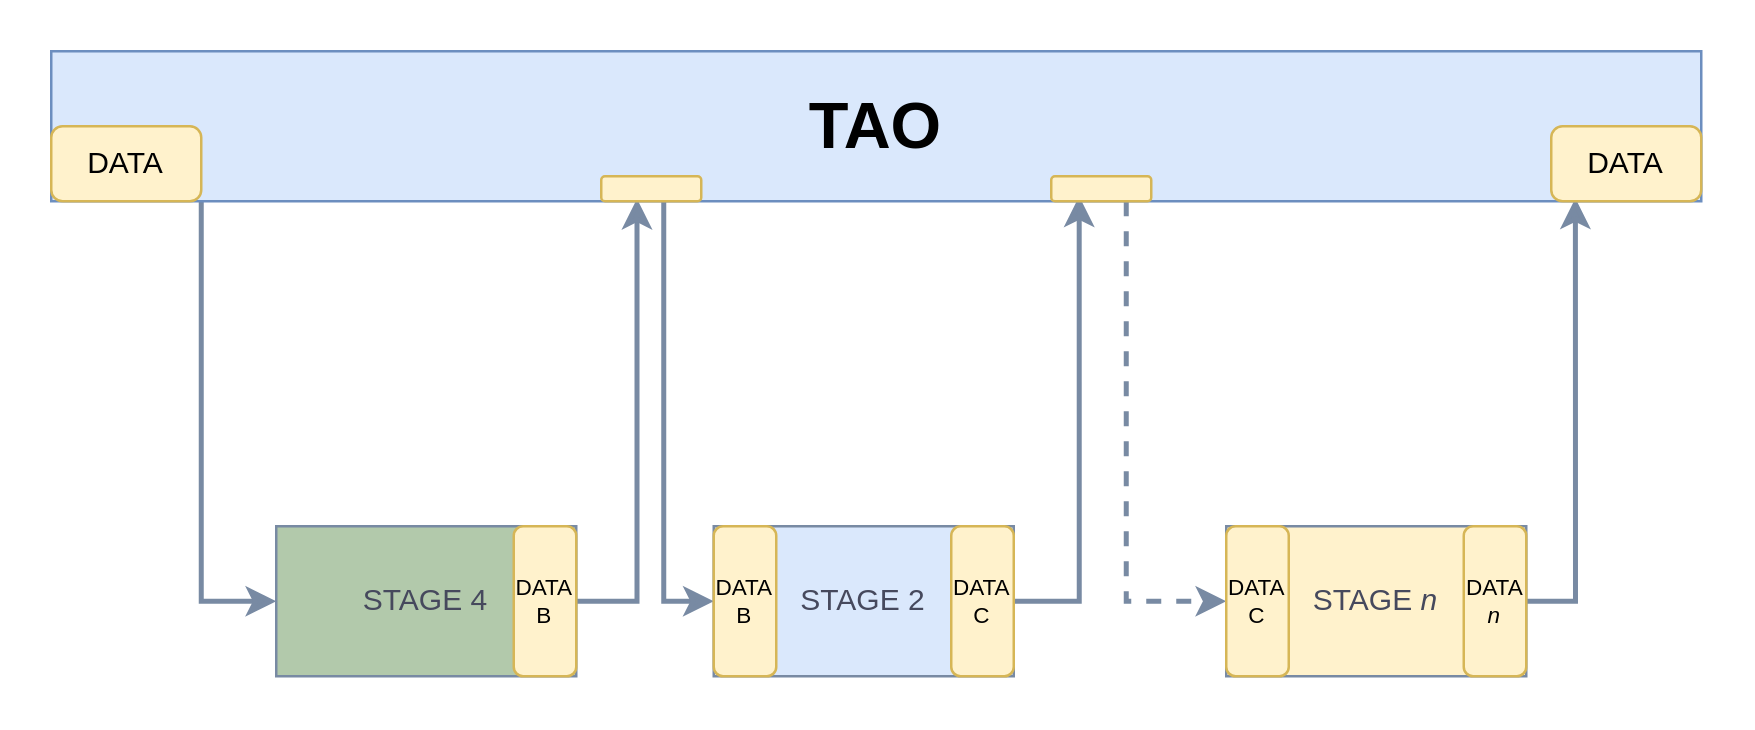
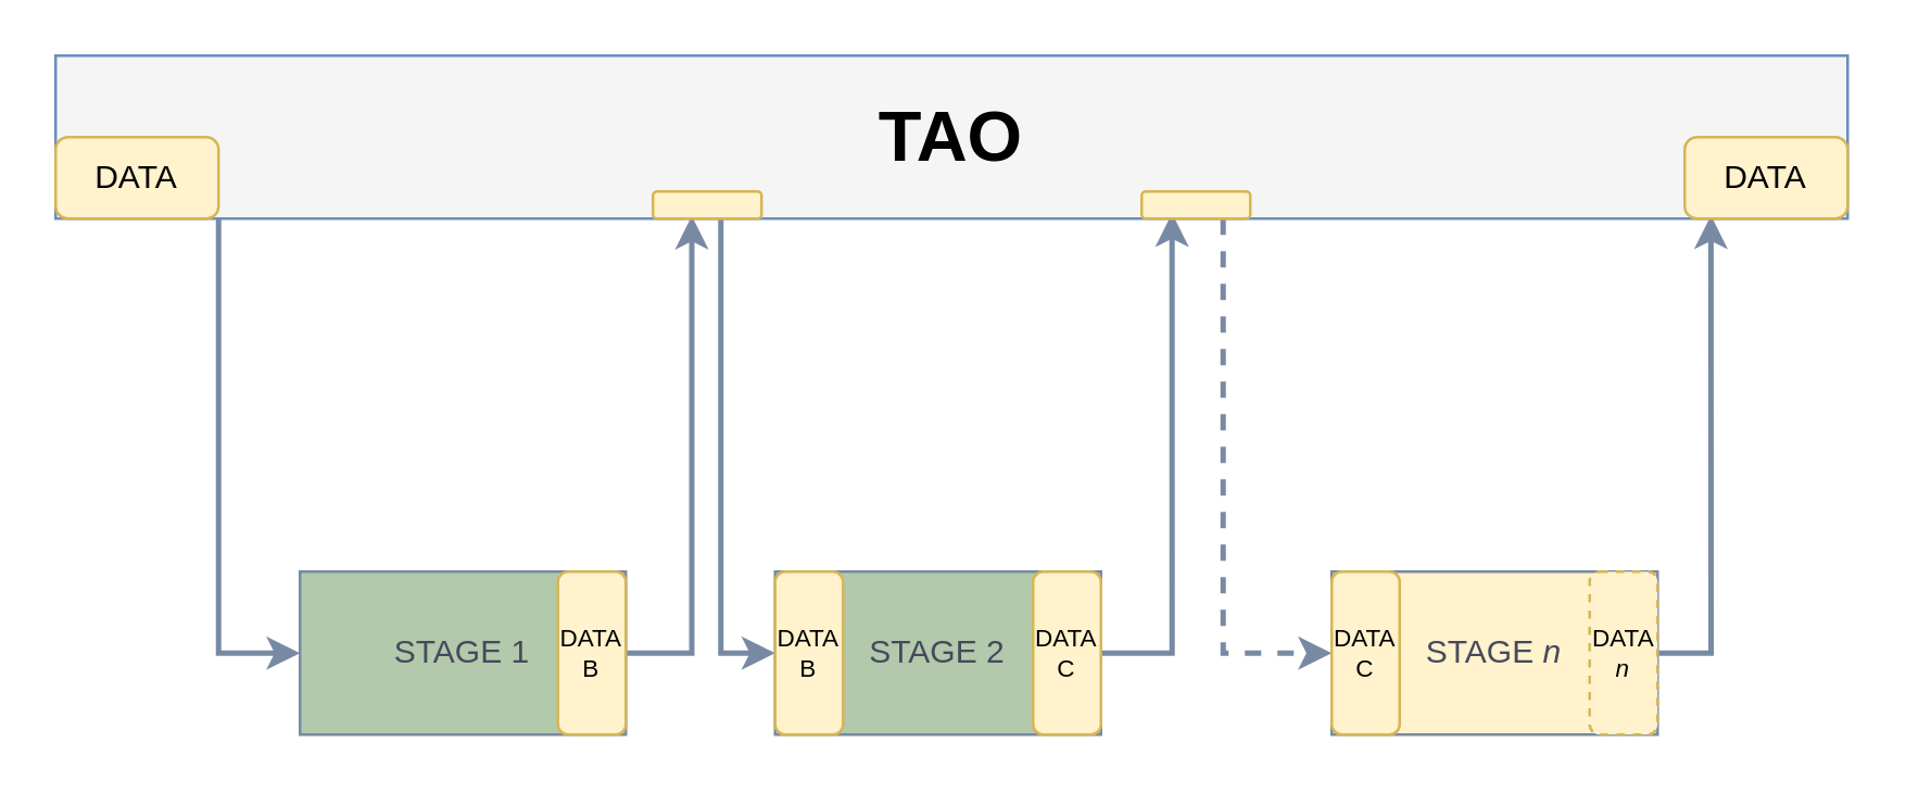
  <mxCell id="0" />
  <mxCell id="1" parent="0" />
  <mxCell id="2" style="edgeStyle=orthogonalEdgeStyle;rounded=0;orthogonalLoop=1;jettySize=auto;html=1;exitX=1;exitY=0.5;exitDx=0;exitDy=0;entryX=0.355;entryY=0.983;entryDx=0;entryDy=0;entryPerimeter=0;strokeColor=#788AA3;fontColor=#46495D;fillColor=#B2C9AB;strokeWidth=2;" parent="1" source="3" target="11" edge="1"><mxGeometry relative="1" as="geometry" /></mxCell>
- <mxCell id="3" value="STAGE 4" style="rounded=1;whiteSpace=wrap;html=1;labelBackgroundColor=none;fillColor=#B2C9AB;strokeColor=#788AA3;fontColor=#46495D;arcSize=0;" parent="1" vertex="1"><mxGeometry x="110" y="210" width="120" height="60" as="geometry" /></mxCell>
+ <mxCell id="3" value="STAGE 1" style="rounded=1;whiteSpace=wrap;html=1;labelBackgroundColor=none;fillColor=#B2C9AB;strokeColor=#788AA3;fontColor=#46495D;arcSize=0;" parent="1" vertex="1"><mxGeometry x="110" y="210" width="120" height="60" as="geometry" /></mxCell>
  <mxCell id="4" style="edgeStyle=orthogonalEdgeStyle;rounded=0;orthogonalLoop=1;jettySize=auto;html=1;exitX=1;exitY=0.5;exitDx=0;exitDy=0;entryX=0.623;entryY=0.967;entryDx=0;entryDy=0;entryPerimeter=0;strokeColor=#788AA3;fontColor=#46495D;fillColor=#B2C9AB;strokeWidth=2;" parent="1" source="5" target="11" edge="1"><mxGeometry relative="1" as="geometry" /></mxCell>
- <mxCell id="5" value="STAGE 2" style="rounded=1;whiteSpace=wrap;html=1;labelBackgroundColor=none;fillColor=#dae8fc;strokeColor=#788AA3;fontColor=#46495D;arcSize=0;" parent="1" vertex="1"><mxGeometry x="285" y="210" width="120" height="60" as="geometry" /></mxCell>
+ <mxCell id="5" value="STAGE 2" style="rounded=1;whiteSpace=wrap;html=1;labelBackgroundColor=none;fillColor=#B2C9AB;strokeColor=#788AA3;fontColor=#46495D;arcSize=0;" parent="1" vertex="1"><mxGeometry x="285" y="210" width="120" height="60" as="geometry" /></mxCell>
  <mxCell id="6" style="edgeStyle=orthogonalEdgeStyle;rounded=0;orthogonalLoop=1;jettySize=auto;html=1;entryX=0.161;entryY=0.961;entryDx=0;entryDy=0;entryPerimeter=0;strokeColor=#788AA3;fontColor=#46495D;fillColor=#B2C9AB;strokeWidth=2;" parent="1" source="7" target="14" edge="1"><mxGeometry relative="1" as="geometry"><Array as="points"><mxPoint x="630" y="240" /></Array></mxGeometry></mxCell>
  <mxCell id="7" value="STAGE &lt;i&gt;n&lt;/i&gt;" style="rounded=1;whiteSpace=wrap;html=1;labelBackgroundColor=none;fillColor=#fff2cc;strokeColor=#788AA3;fontColor=#46495D;arcSize=0;" parent="1" vertex="1"><mxGeometry x="490" y="210" width="120" height="60" as="geometry" /></mxCell>
  <mxCell id="8" style="edgeStyle=orthogonalEdgeStyle;rounded=0;orthogonalLoop=1;jettySize=auto;html=1;entryX=0;entryY=0.5;entryDx=0;entryDy=0;strokeColor=#788AA3;fontColor=#46495D;fillColor=#B2C9AB;strokeWidth=2;" parent="1" source="11" target="3" edge="1"><mxGeometry relative="1" as="geometry"><Array as="points"><mxPoint x="80" y="240" /></Array></mxGeometry></mxCell>
  <mxCell id="9" style="edgeStyle=orthogonalEdgeStyle;rounded=0;orthogonalLoop=1;jettySize=auto;html=1;entryX=0;entryY=0.5;entryDx=0;entryDy=0;strokeColor=#788AA3;fontColor=#46495D;fillColor=#B2C9AB;strokeWidth=2;" parent="1" source="11" target="5" edge="1"><mxGeometry relative="1" as="geometry"><Array as="points"><mxPoint x="265" y="240" /></Array></mxGeometry></mxCell>
  <mxCell id="10" style="edgeStyle=orthogonalEdgeStyle;rounded=0;orthogonalLoop=1;jettySize=auto;html=1;entryX=0;entryY=0.5;entryDx=0;entryDy=0;strokeColor=#788AA3;fontColor=#46495D;fillColor=#B2C9AB;strokeWidth=2;dashed=1;" parent="1" source="11" target="7" edge="1"><mxGeometry relative="1" as="geometry"><Array as="points"><mxPoint x="450" y="240" /></Array></mxGeometry></mxCell>
- <mxCell id="11" value="&lt;font size=&quot;1&quot; style=&quot;&quot;&gt;&lt;b style=&quot;font-size: 26px;&quot;&gt;TAO&lt;/b&gt;&lt;/font&gt;" style="rounded=0;whiteSpace=wrap;html=1;strokeColor=#6c8ebf;fillColor=#dae8fc;" parent="1" vertex="1"><mxGeometry x="20" y="20" width="660" height="60" as="geometry" /></mxCell>
+ <mxCell id="11" value="&lt;font size=&quot;1&quot; style=&quot;&quot;&gt;&lt;b style=&quot;font-size: 26px;&quot;&gt;TAO&lt;/b&gt;&lt;/font&gt;" style="rounded=0;whiteSpace=wrap;html=1;strokeColor=#6c8ebf;fillColor=#f5f5f5;" parent="1" vertex="1"><mxGeometry x="20" y="20" width="660" height="60" as="geometry" /></mxCell>
  <mxCell id="12" value="&lt;div style=&quot;font-size: 9px;&quot;&gt;DATA C&lt;/div&gt;" style="rounded=1;whiteSpace=wrap;html=1;strokeColor=#d6b656;fillColor=#fff2cc;align=center;fontSize=9;" parent="1" vertex="1"><mxGeometry x="380" y="210" width="25" height="60" as="geometry" /></mxCell>
  <mxCell id="13" style="edgeStyle=orthogonalEdgeStyle;rounded=0;orthogonalLoop=1;jettySize=auto;html=1;exitX=0.5;exitY=1;exitDx=0;exitDy=0;strokeColor=#788AA3;fontColor=#46495D;fillColor=#B2C9AB;" parent="1" edge="1"><mxGeometry relative="1" as="geometry"><mxPoint x="650" y="65" as="sourcePoint" /><mxPoint x="650" y="65" as="targetPoint" /></mxGeometry></mxCell>
  <mxCell id="14" value="&lt;div style=&quot;&quot;&gt;&lt;span style=&quot;background-color: initial;&quot;&gt;D&lt;/span&gt;&lt;span style=&quot;background-color: initial;&quot;&gt;A&lt;/span&gt;&lt;span style=&quot;background-color: initial;&quot;&gt;T&lt;/span&gt;&lt;span style=&quot;background-color: initial;&quot;&gt;A&lt;/span&gt;&lt;/div&gt;" style="rounded=1;whiteSpace=wrap;html=1;strokeColor=#d6b656;fillColor=#fff2cc;align=center;" parent="1" vertex="1"><mxGeometry x="620" y="50" width="60" height="30" as="geometry" /></mxCell>
  <mxCell id="15" value="&lt;div style=&quot;&quot;&gt;&lt;span style=&quot;background-color: initial;&quot;&gt;D&lt;/span&gt;&lt;span style=&quot;background-color: initial;&quot;&gt;A&lt;/span&gt;&lt;span style=&quot;background-color: initial;&quot;&gt;T&lt;/span&gt;&lt;span style=&quot;background-color: initial;&quot;&gt;A&lt;/span&gt;&lt;/div&gt;" style="rounded=1;whiteSpace=wrap;html=1;strokeColor=#d6b656;fillColor=#fff2cc;align=center;" parent="1" vertex="1"><mxGeometry x="20" y="50" width="60" height="30" as="geometry" /></mxCell>
  <mxCell id="16" value="&lt;div style=&quot;font-size: 9px;&quot;&gt;DATA C&lt;/div&gt;" style="rounded=1;whiteSpace=wrap;html=1;strokeColor=#d6b656;fillColor=#fff2cc;align=center;fontSize=9;" parent="1" vertex="1"><mxGeometry x="490" y="210" width="25" height="60" as="geometry" /></mxCell>
- <mxCell id="17" value="&lt;div style=&quot;font-size: 9px;&quot;&gt;DATA &lt;i&gt;n&lt;/i&gt;&lt;/div&gt;" style="rounded=1;whiteSpace=wrap;html=1;strokeColor=#d6b656;fillColor=#fff2cc;align=center;fontSize=9;" parent="1" vertex="1"><mxGeometry x="585" y="210" width="25" height="60" as="geometry" /></mxCell>
+ <mxCell id="17" value="&lt;div style=&quot;font-size: 9px;&quot;&gt;DATA &lt;i&gt;n&lt;/i&gt;&lt;/div&gt;" style="rounded=1;whiteSpace=wrap;html=1;strokeColor=#d6b656;fillColor=#fff2cc;align=center;fontSize=9;dashed=1;" parent="1" vertex="1"><mxGeometry x="585" y="210" width="25" height="60" as="geometry" /></mxCell>
  <mxCell id="18" value="&lt;div style=&quot;font-size: 9px;&quot;&gt;DATA B&lt;/div&gt;" style="rounded=1;whiteSpace=wrap;html=1;strokeColor=#d6b656;fillColor=#fff2cc;align=center;fontSize=9;" parent="1" vertex="1"><mxGeometry x="285" y="210" width="25" height="60" as="geometry" /></mxCell>
  <mxCell id="19" value="&lt;div style=&quot;font-size: 9px;&quot;&gt;DATA B&lt;/div&gt;" style="rounded=1;whiteSpace=wrap;html=1;strokeColor=#d6b656;fillColor=#fff2cc;align=center;fontSize=9;" parent="1" vertex="1"><mxGeometry x="205" y="210" width="25" height="60" as="geometry" /></mxCell>
  <mxCell id="20" value="&lt;div style=&quot;&quot;&gt;&lt;br&gt;&lt;/div&gt;" style="rounded=1;whiteSpace=wrap;html=1;strokeColor=#d6b656;fillColor=#fff2cc;align=center;" parent="1" vertex="1"><mxGeometry x="420" y="70" width="40" height="10" as="geometry" /></mxCell>
  <mxCell id="21" value="&lt;div style=&quot;&quot;&gt;&lt;br&gt;&lt;/div&gt;" style="rounded=1;whiteSpace=wrap;html=1;strokeColor=#d6b656;fillColor=#fff2cc;align=center;" parent="1" vertex="1"><mxGeometry x="240" y="70" width="40" height="10" as="geometry" /></mxCell>
